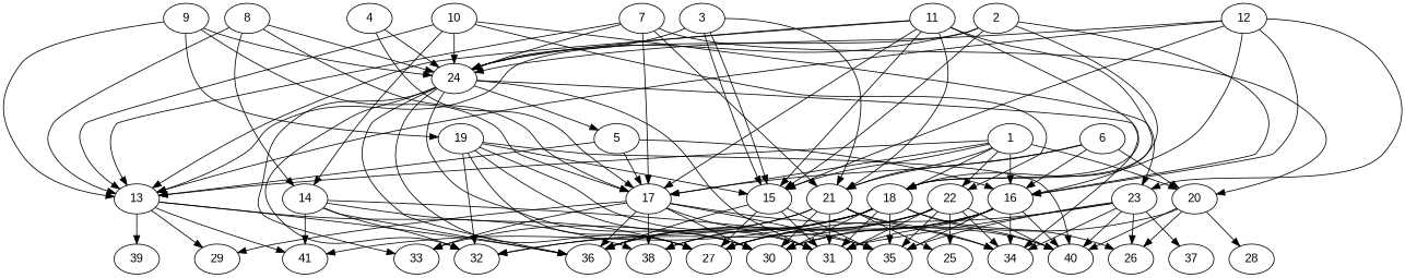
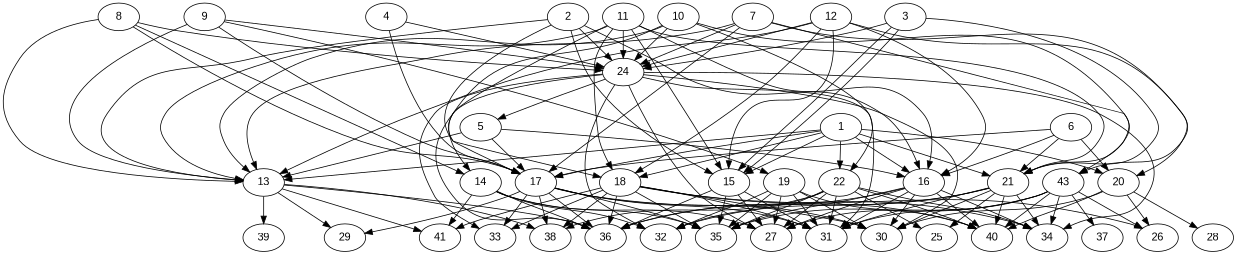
  digraph {
    fontname="Liberation Sans"
    node [alpha=0.01 fontname="Liberation Sans"]
    edge [fontname="Liberation Sans"]
    1 [alpha=0.17 expect_size=42474976630466464]
    13 [alpha=0.17 expect_size=315938047696830464000]
    15 [alpha=0.08 expect_size=333443621843072188416]
    16 [alpha=0.02 expect_size=644138576191697190912]
    17 [alpha=0.12 expect_size=810671007702342656]
    18 [alpha=0.10 expect_size=2026106196781559808]
    20 [expect_size=9307571771261682]
    21 [expect_size=730619148007825920]
    22 [alpha=0.06 expect_size=1315041779703087104000]
    29 [alpha=0.13 expect_size=1504327493805727023104]
    36 [alpha=0.03 expect_size=106602931742518018048]
    38 [alpha=0.00 expect_size=1296581315299253248]
    39 [alpha=0.06 expect_size=15204436640908768]
    41 [alpha=0.20 expect_size=9279138650280832]
    27 [alpha=0.17 expect_size=86812281694536597504]
    35 [expect_size=484552276270464892928]
    31 [alpha=0.13 expect_size=7775826747969548]
    30 [alpha=0.09 expect_size=18676886567759724]
    34 [alpha=0.07 expect_size=480571984924618]
    40 [alpha=0.16 expect_size=7979335448677283]
    33 [alpha=0.13 expect_size=7028467150313918]
    26 [alpha=0.15 expect_size=232473267224228640]
    28 [alpha=0.18 expect_size=17127612897124212]
    32 [alpha=0.04 expect_size=1602398136150116864]
    25 [alpha=0.07 expect_size=9527449032711424]
    2 [alpha=0.09 expect_size=772039905386834944]
    24 [alpha=0.03 expect_size=90626050160670432]
    5 [expect_size=19330766019708468]
    3 [alpha=0.14 expect_size=242909497775144042496]
    4 [alpha=0.03 expect_size=99948941470072832000]
    6 [alpha=0.02 expect_size=5295449792306257]
    7 [expect_size=107787465061870480]
    8 [alpha=0.20 expect_size=36684877882106440]
    14 [alpha=0.15 expect_size=24380566427769776]
    9 [alpha=0.00 expect_size=196430349319160320]
    19 [alpha=0.04 expect_size=12309028860457746]
    10 [alpha=0.04 expect_size=1165677910924395020288]
-   23 [alpha=0.11 expect_size=1866442130069524480]
+   23 [alpha=0.11 expect_size=1866442130069524480 label=43]
    37 [alpha=0.07 expect_size=2069666258567322880]
    11 [alpha=0.16 expect_size=900834267096398720]
    12 [alpha=0.16 expect_size=1771437399812219136]
    1 -> 13
    1 -> 15
    1 -> 16
    1 -> 17
    1 -> 18
    1 -> 20
    1 -> 21
    1 -> 22
    13 -> 29
    13 -> 36
    13 -> 38
    13 -> 39
    13 -> 41
    15 -> 36
    15 -> 27
    15 -> 35
    15 -> 31
    16 -> 36
    16 -> 27
    16 -> 35
    16 -> 31
    16 -> 30
    16 -> 34
    16 -> 40
    17 -> 29
    17 -> 36
    17 -> 38
    17 -> 35
    17 -> 31
    17 -> 30
    17 -> 34
    17 -> 33
    18 -> 36
    18 -> 38
    18 -> 41
    18 -> 35
    18 -> 31
    18 -> 30
    18 -> 40
    18 -> 33
    18 -> 26
    20 -> 30
    20 -> 40
    20 -> 26
    20 -> 28
    21 -> 36
    21 -> 31
    21 -> 30
    21 -> 34
    21 -> 40
    21 -> 32
    21 -> 25
    22 -> 38
    22 -> 27
    22 -> 35
    22 -> 31
    22 -> 34
    22 -> 40
    22 -> 32
    22 -> 25
    2 -> 13
    2 -> 15
    2 -> 16
    2 -> 18
    2 -> 24
    24 -> 36
    24 -> 27
    24 -> 31
    24 -> 30
    24 -> 34
    24 -> 33
    24 -> 32
    24 -> 5
    5 -> 13
    5 -> 16
    5 -> 17
    3 -> 15
    3 -> 15
    3 -> 21
    3 -> 24
    4 -> 17
    4 -> 24
    6 -> 16
    6 -> 17
    6 -> 20
    6 -> 21
    7 -> 13
    7 -> 17
    7 -> 20
    7 -> 21
    7 -> 24
    8 -> 13
    8 -> 17
    8 -> 24
    8 -> 14
    14 -> 36
    14 -> 41
    14 -> 27
    14 -> 35
    14 -> 32
    9 -> 13
    9 -> 17
    9 -> 24
    9 -> 19
    19 -> 27
-   19 -> 15
+   19 -> 35
    19 -> 31
    19 -> 30
    19 -> 40
    19 -> 32
    10 -> 13
    10 -> 22
    10 -> 24
    10 -> 14
    10 -> 23
    23 -> 27
    23 -> 35
    23 -> 31
    23 -> 34
    23 -> 40
    23 -> 26
    23 -> 37
    11 -> 13
    11 -> 15
    11 -> 16
    11 -> 17
    11 -> 18
    11 -> 21
    11 -> 24
    12 -> 13
    12 -> 15
    12 -> 16
    12 -> 18
    12 -> 24
    12 -> 23
  }
